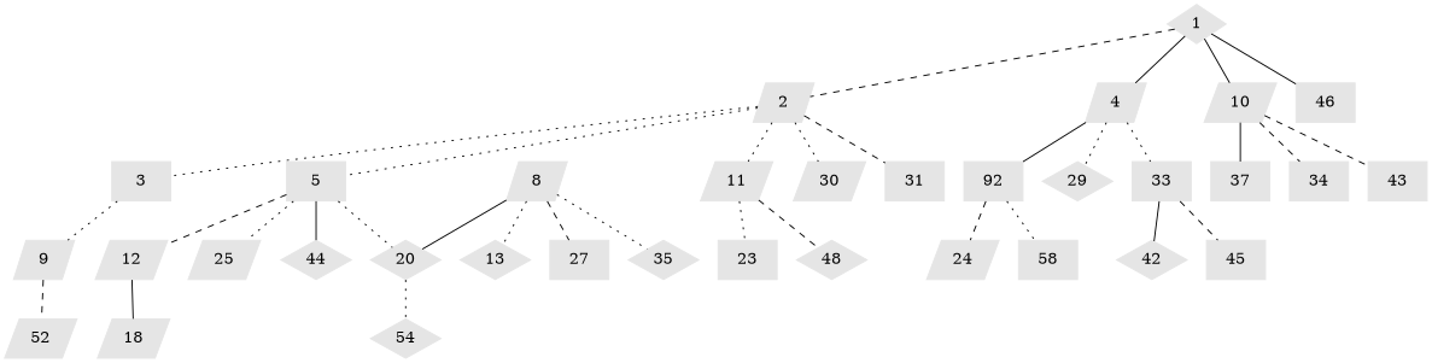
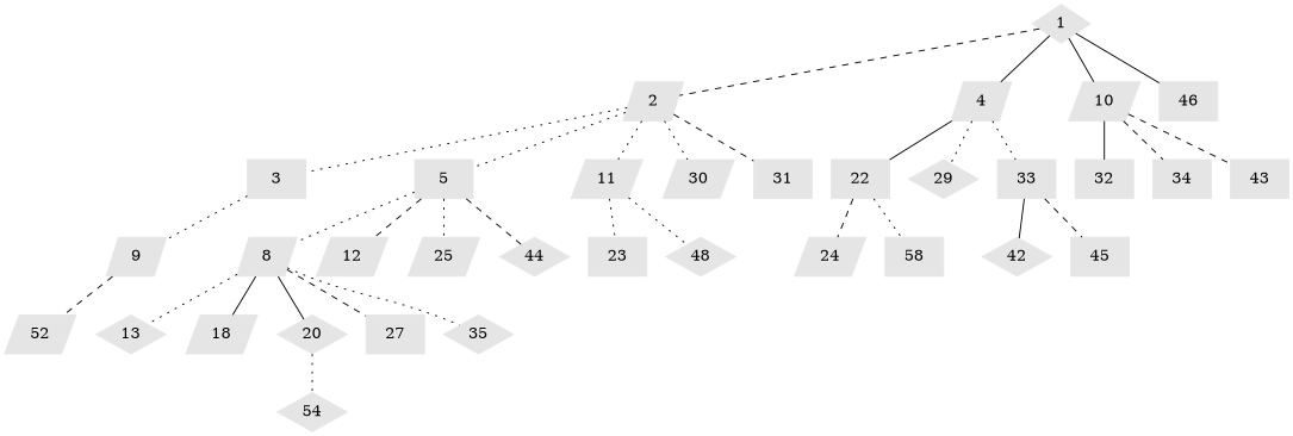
  graph {
    node [color=gray90 shape=box style=filled]
    edge [style=dotted]
    1 [shape=diamond super="+6"]
    2 [shape=parallelogram super="+51"]
    4 [shape=parallelogram super="+19"]
    10 [shape=parallelogram super="+15"]
    46
    3 [super="+14"]
    5 [super="+7"]
    11 [shape=parallelogram super="+16"]
    30 [shape=parallelogram super="+40"]
    31 [super="+47"]
-   22 [label=92]
+   22
    29 [shape=diamond]
    33 [super="+37"]
-   32 [super="+49" label=37]
+   32 [super="+49"]
    34
    43
    9 [shape=parallelogram super="+39"]
    8 [shape=parallelogram super="+17"]
    12 [shape=parallelogram]
    25 [shape=parallelogram super="+41"]
    44 [shape=diamond]
    23 [super="+36"]
    48 [shape=diamond]
    52 [shape=parallelogram]
    24 [shape=parallelogram super="+28"]
    n26 [label=58 super="+53"]
    42 [shape=diamond]
    45
    13 [shape=diamond]
    18 [shape=parallelogram]
    20 [shape=diamond super="+50"]
    27
    35 [shape=diamond]
    54 [shape=diamond]
    1 -- 2 [style=dashed]
    1 -- 4 [style=solid]
    1 -- 10 [style=solid]
    1 -- 46 [style=solid]
    2 -- 3
    2 -- 5
    2 -- 11
    2 -- 30
    2 -- 31 [style=dashed]
    4 -- 22 [style=solid]
    4 -- 29
    4 -- 33
    10 -- 32 [style=solid]
    10 -- 34 [style=dashed]
    10 -- 43 [style=dashed]
    3 -- 9
-   5 -- 20
+   5 -- 8
    5 -- 12 [style=dashed]
    5 -- 25
-   5 -- 44 [style=solid]
+   5 -- 44 [style=dashed]
    11 -- 23
-   11 -- 48 [style=dashed]
+   11 -- 48
    22 -- 24 [style=dashed]
    22 -- n26
    33 -- 42 [style=solid]
    33 -- 45 [style=dashed]
    9 -- 52 [style=dashed]
    8 -- 13
-   12 -- 18 [style=solid]
+   8 -- 18 [style=solid]
    8 -- 20 [style=solid]
    8 -- 27 [style=dashed]
    8 -- 35
    20 -- 54
  }
